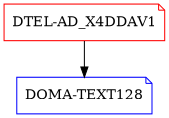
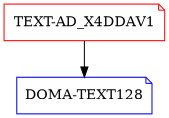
  digraph {
    node [shape=note]
-   "DTEL-AD_X4DDAV1" [color=red]
+   "DTEL-AD_X4DDAV1" [color=red label="TEXT-AD_X4DDAV1"]
    "DOMA-TEXT128" [color=blue]
    "DTEL-AD_X4DDAV1" -> "DOMA-TEXT128"
  }
